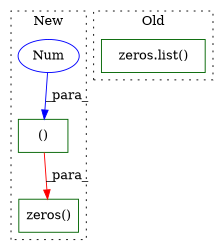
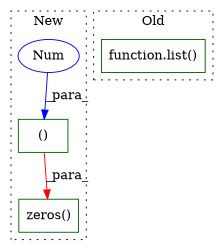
  digraph {
    node [a=75 shape=box color=darkgreen]
    n1 [l="12,54" label="zeros()" s="5487,5543"]
    n2 [a=54 l=41 label="()" s=5501]
    n3 [a=76 l=1 label=Num s=5500 shape=ellipse color=blue]
-   n4 [l="5,1" label="zeros.list()" s="5476,5499"]
+   n4 [l="5,1" label="function.list()" s="5476,5499"]
    subgraph cluster_1 {
      label=New
      style=dotted
      n1
      n2
      n3
    }
    subgraph cluster_2 {
      label=Old
      style=dotted
      n4
    }
    n2 -> n1 [label=_para_ color=red]
    n3 -> n2 [label=_para_ color=blue]
  }
